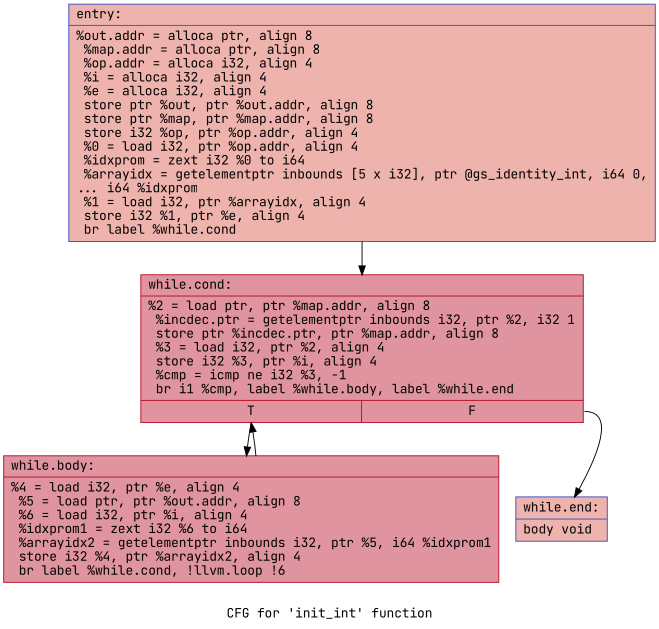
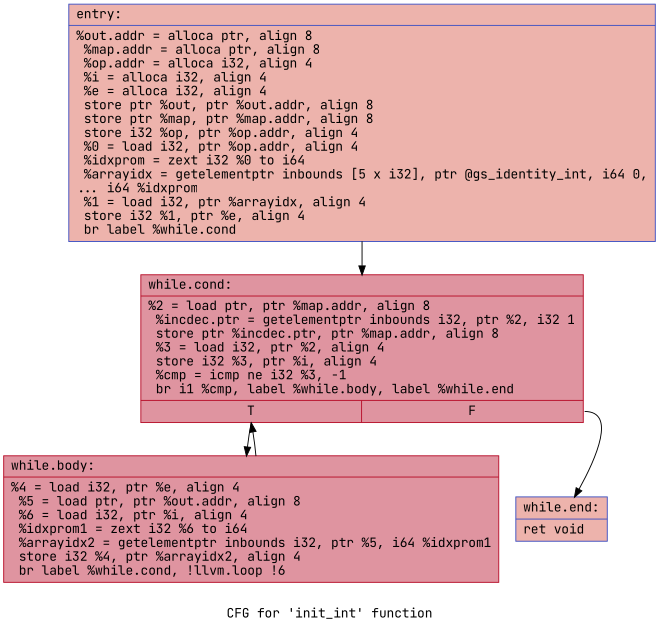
  digraph {
    label="CFG for 'init_int' function"
    fontname="JetBrains Mono"
    node [color="#3d50c3ff" fillcolor="#d6524470" fontname="JetBrains Mono" shape=record style=filled]
    edge [fontname="JetBrains Mono"]
    n1 [label="{entry:\l|  %out.addr = alloca ptr, align 8\l  %map.addr = alloca ptr, align 8\l  %op.addr = alloca i32, align 4\l  %i = alloca i32, align 4\l  %e = alloca i32, align 4\l  store ptr %out, ptr %out.addr, align 8\l  store ptr %map, ptr %map.addr, align 8\l  store i32 %op, ptr %op.addr, align 4\l  %0 = load i32, ptr %op.addr, align 4\l  %idxprom = zext i32 %0 to i64\l  %arrayidx = getelementptr inbounds [5 x i32], ptr @gs_identity_int, i64 0,\l... i64 %idxprom\l  %1 = load i32, ptr %arrayidx, align 4\l  store i32 %1, ptr %e, align 4\l  br label %while.cond\l}"]
    n2 [color="#b70d28ff" fillcolor="#b70d2870" label="{while.cond:\l|  %2 = load ptr, ptr %map.addr, align 8\l  %incdec.ptr = getelementptr inbounds i32, ptr %2, i32 1\l  store ptr %incdec.ptr, ptr %map.addr, align 8\l  %3 = load i32, ptr %2, align 4\l  store i32 %3, ptr %i, align 4\l  %cmp = icmp ne i32 %3, -1\l  br i1 %cmp, label %while.body, label %while.end\l|{<s0>T|<s1>F}}"]
    n3 [color="#b70d28ff" fillcolor="#b70d2870" label="{while.body:\l|  %4 = load i32, ptr %e, align 4\l  %5 = load ptr, ptr %out.addr, align 8\l  %6 = load i32, ptr %i, align 4\l  %idxprom1 = zext i32 %6 to i64\l  %arrayidx2 = getelementptr inbounds i32, ptr %5, i64 %idxprom1\l  store i32 %4, ptr %arrayidx2, align 4\l  br label %while.cond, !llvm.loop !6\l}"]
-   n4 [label="{while.end:\l|  body void\l}"]
+   n4 [label="{while.end:\l|  ret void\l}"]
    n1 -> n2
    n2 -> n3 [tailport=s0]
    n2 -> n4 [tailport=s1]
    n3 -> n2
  }
